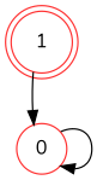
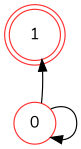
  digraph {
    fontname=Nunito
    node [color=firebrick1 fontname=Nunito]
    edge [fontname=Nunito]
    1 [shape=doublecircle]
    0 [shape=circle]
-   1 -> 0
+   0 -> 1
    0 -> 0
  }
